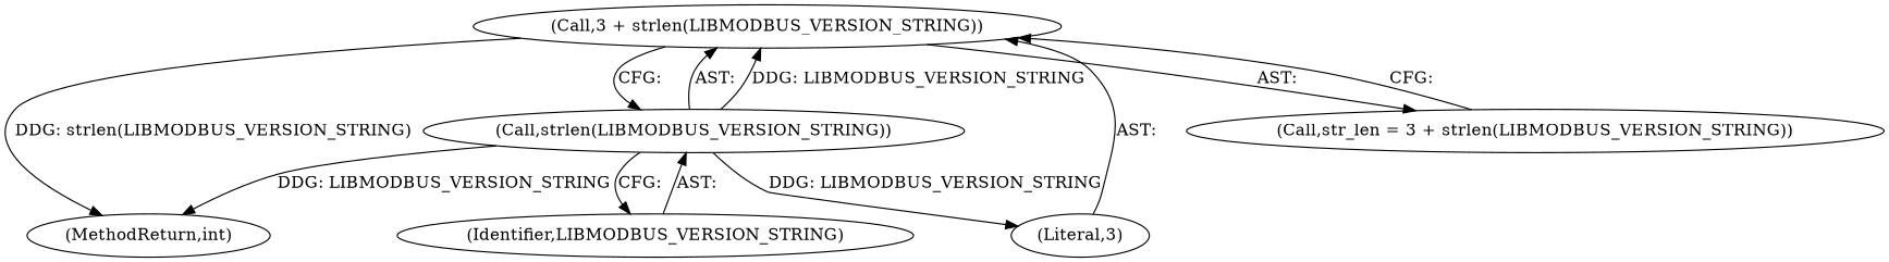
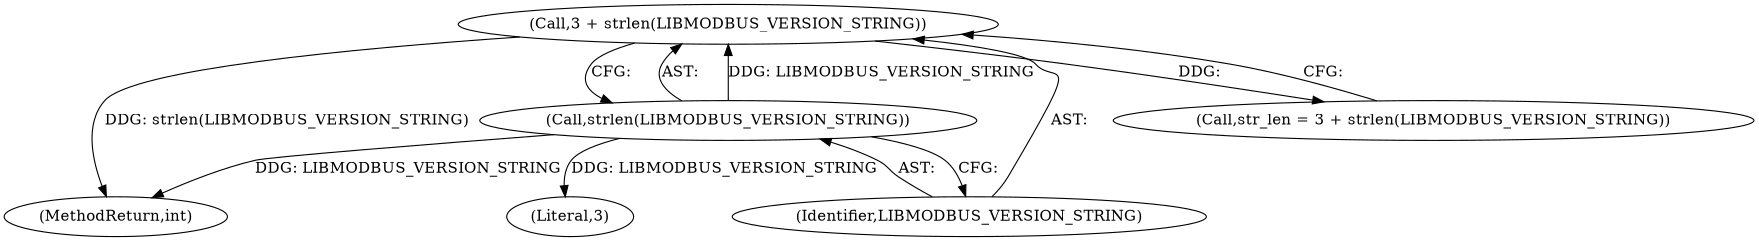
  digraph {
    n1 [label="(Call,3 + strlen(LIBMODBUS_VERSION_STRING))"]
    n2 [label="(Call,strlen(LIBMODBUS_VERSION_STRING))"]
    n3 [label="(MethodReturn,int)"]
    n4 [label="(Call,str_len = 3 + strlen(LIBMODBUS_VERSION_STRING))"]
    n5 [label="(Identifier,LIBMODBUS_VERSION_STRING)"]
    n6 [label="(Literal,3)"]
    n1 -> n2 [label="CFG: "]
    n1 -> n3 [label="DDG: strlen(LIBMODBUS_VERSION_STRING)"]
-   n1 -> n4 [label="AST: "]
+   n1 -> n4 [label="DDG: "]
    n2 -> n1 [label="AST: "]
    n2 -> n1 [label="DDG: LIBMODBUS_VERSION_STRING"]
    n2 -> n3 [label="DDG: LIBMODBUS_VERSION_STRING"]
    n2 -> n5 [label="CFG: "]
    n2 -> n6 [label="DDG: LIBMODBUS_VERSION_STRING"]
    n4 -> n1 [label="CFG: "]
    n5 -> n2 [label="AST: "]
-   n6 -> n1 [label="AST: "]
+   n5 -> n1 [label="AST: "]
  }
